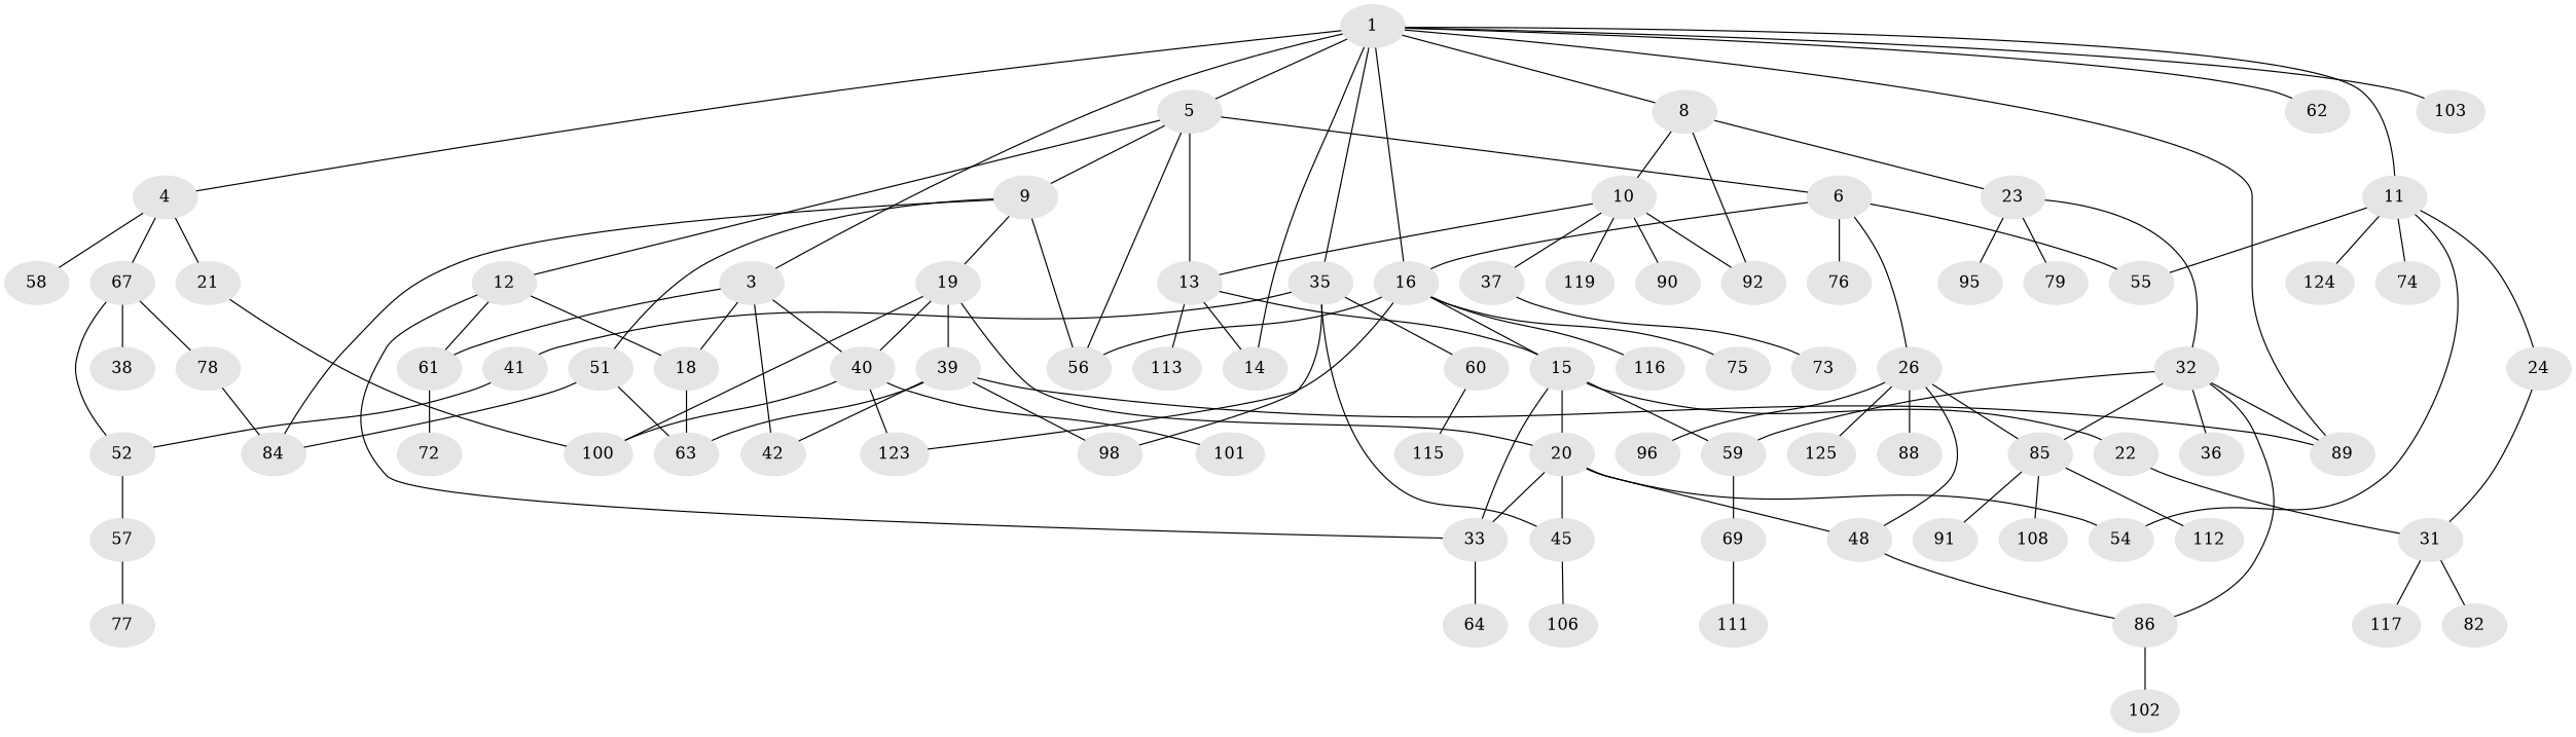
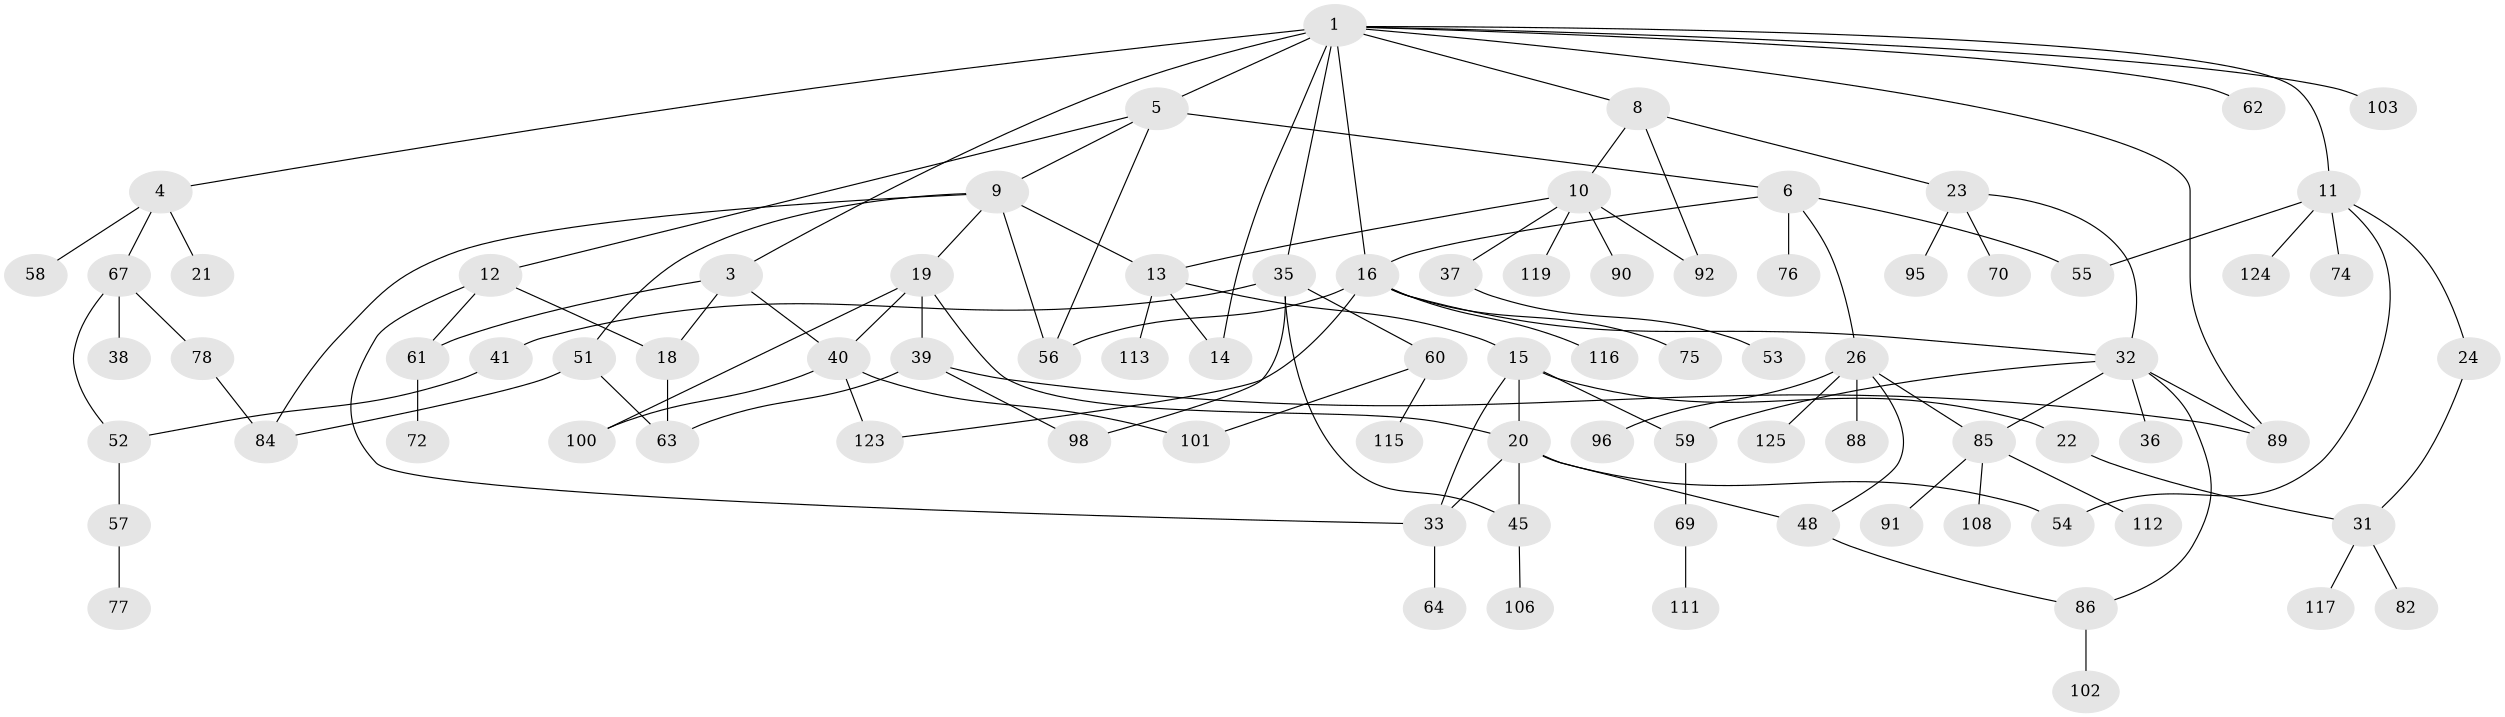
  graph {
    node [color=gray90 style=filled]
    1 [super="+2"]
    3 [super="+53"]
    4 [super="+28"]
    5 [super="+7"]
    8 [super="+34"]
    11 [super="+17"]
    14
    16 [super="+46"]
    35 [super="+44"]
    62 [super="+114"]
    89
    103
    18 [super="+43"]
    40 [super="+49"]
-   42 [super="+71"]
    61
    21 [super="+83"]
    n18 [label=67 super="+29"]
    58
    6 [super="+50"]
    9 [super="+109"]
    12 [super="+94"]
    56 [super="+66"]
    10 [super="+25"]
    23
    92
    55 [super="+99"]
    24 [super="+93"]
    54
    74
    124
    32 [super="+79"]
    75
    116
    123
    45 [super="+107"]
    41 [super="+110"]
    60
    98
    63
    100 [super="+118"]
    101
    72
    38
    52
    78
    26 [super="+68"]
    76
    13 [super="+97"]
    19 [super="+30"]
    51 [super="+65"]
    84 [super="+121"]
    33
    48
    85 [super="+87"]
    88 [super="+105"]
    96
    125
    37
    90
    119
-   70 [label=79]
+   70
    95
    15 [super="+81"]
    113
    20 [super="+67"]
    39 [super="+80"]
-   73
+   73 [label=53]
    31 [super="+47"]
    64
    22
    59
    69 [super="+104"]
    36
    86 [super="+122"]
    106
    82
    117
    91
    108
    112
    57
    102
    115 [super="+120"]
    77
    111
    1 -- 3
    1 -- 4
    1 -- 5 [weight=2]
    1 -- 8
    1 -- 11
    1 -- 14
    1 -- 16
    1 -- 35
    1 -- 62
    1 -- 89
    1 -- 103
    3 -- 18
    3 -- 40
-   3 -- 42
    3 -- 61
    4 -- 21
    4 -- n18
    4 -- 58
    5 -- 6
    5 -- 9
    5 -- 12
    5 -- 56
    8 -- 10
    8 -- 23
    8 -- 92
    11 -- 55
    11 -- 24
    11 -- 54
    11 -- 74
    11 -- 124
    16 -- 56
-   16 -- 15
+   16 -- 32
    16 -- 75
    16 -- 116
    16 -- 123
    35 -- 45
    35 -- 41
    35 -- 60
    35 -- 98
    18 -- 63
    40 -- 123
    40 -- 100
    40 -- 101
    61 -- 72
-   21 -- 100
    n18 -- 38
    n18 -- 52
    n18 -- 78
    6 -- 16
    6 -- 55
    6 -- 26
    6 -- 76
    9 -- 56
-   5 -- 13
+   9 -- 13
    9 -- 19
    9 -- 51
    9 -- 84
    12 -- 18
    12 -- 61
    12 -- 33
    10 -- 92
    10 -- 13
    10 -- 37
    10 -- 90
    10 -- 119
    23 -- 32
    23 -- 70
    23 -- 95
    24 -- 31
    32 -- 89
    32 -- 85
    32 -- 59
    32 -- 36
    32 -- 86
    45 -- 106
    41 -- 52
+   60 -- 101
    60 -- 115
    52 -- 57
    78 -- 84
    26 -- 48
    26 -- 85
    26 -- 88
    26 -- 96
    26 -- 125
    13 -- 14
    13 -- 15
    13 -- 113
    19 -- 40
    19 -- 100
    19 -- 20
    19 -- 39
    51 -- 63
    51 -- 84
    33 -- 64
    48 -- 86
    85 -- 91
    85 -- 108
    85 -- 112
    37 -- 73
    15 -- 33
    15 -- 20
    15 -- 22
    15 -- 59
    20 -- 54
    20 -- 45
    20 -- 33
    20 -- 48
    39 -- 89
-   39 -- 42
    39 -- 98
    39 -- 63
    31 -- 82
    31 -- 117
    22 -- 31
    59 -- 69
    69 -- 111
    86 -- 102
    57 -- 77
  }
